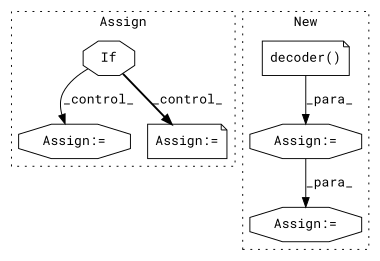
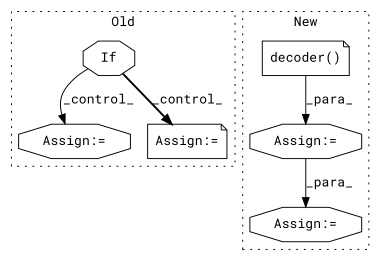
  digraph {
    fontname="Roboto Mono"
    node [a=68 l=3 shape=octagon fontname="Roboto Mono"]
    edge [style=solid fontname="Roboto Mono"]
    n1 [a=96 label=If s=4225]
    n2 [label="Assign:=" s=4588]
    n3 [label="Assign:=" s=4314 shape=note]
    n4 [a=75 l="13,1" label="decoder()" s="3661,3692" shape=note]
    n5 [label="Assign:=" s=3658]
    n6 [label="Assign:=" s=3720]
    subgraph cluster_1 {
-     label=Assign
+     label=Old
      style=dotted
      n1
      n2
      n3
    }
    subgraph cluster_2 {
      label=New
      style=dotted
      n4
      n5
      n6
    }
    n1 -> n2 [label=_control_]
    n1 -> n3 [label=_control_ style=bold]
    n4 -> n5 [label=_para_]
    n5 -> n6 [label=_para_]
  }
